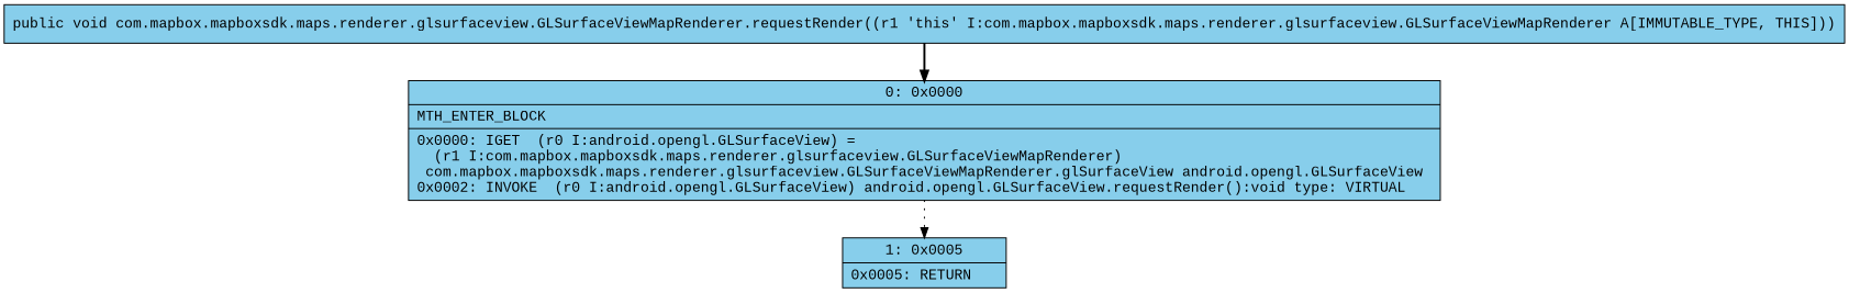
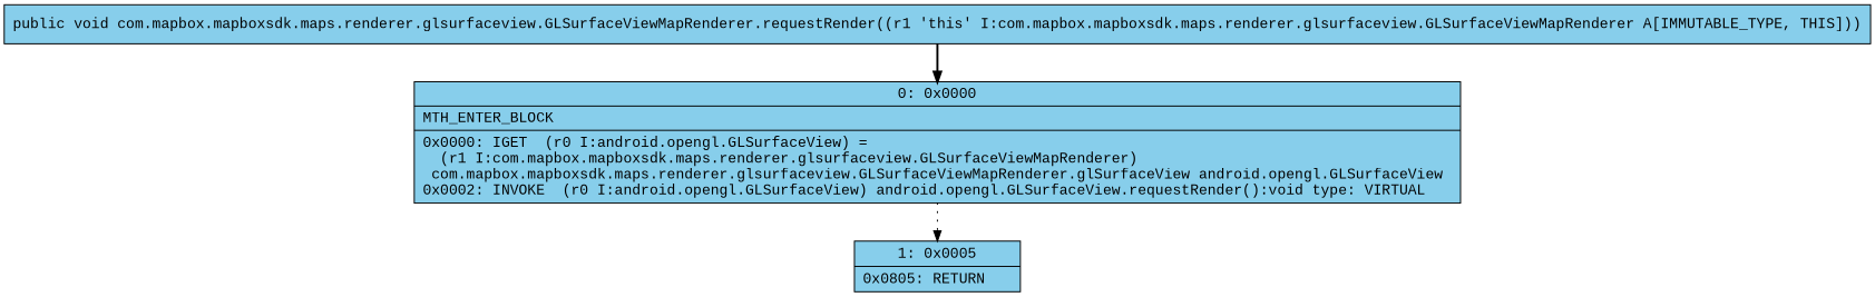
  digraph {
    fontname="Liberation Mono"
    node [shape=record style=filled fillcolor=skyblue fontname="Liberation Mono"]
    edge [fontname="Liberation Mono"]
    n1 [label="{0\:\ 0x0000|MTH_ENTER_BLOCK\l|0x0000: IGET  (r0 I:android.opengl.GLSurfaceView) = \l  (r1 I:com.mapbox.mapboxsdk.maps.renderer.glsurfaceview.GLSurfaceViewMapRenderer)\l com.mapbox.mapboxsdk.maps.renderer.glsurfaceview.GLSurfaceViewMapRenderer.glSurfaceView android.opengl.GLSurfaceView \l0x0002: INVOKE  (r0 I:android.opengl.GLSurfaceView) android.opengl.GLSurfaceView.requestRender():void type: VIRTUAL \l}"]
-   n2 [label="{1\:\ 0x0005|0x0005: RETURN   \l}"]
+   n2 [label="{1\:\ 0x0005|0x0805: RETURN   \l}"]
    n3 [label="{public void com.mapbox.mapboxsdk.maps.renderer.glsurfaceview.GLSurfaceViewMapRenderer.requestRender((r1 'this' I:com.mapbox.mapboxsdk.maps.renderer.glsurfaceview.GLSurfaceViewMapRenderer A[IMMUTABLE_TYPE, THIS])) }"]
    n1 -> n2 [style=dotted]
    n3 -> n1 [style=bold]
  }
